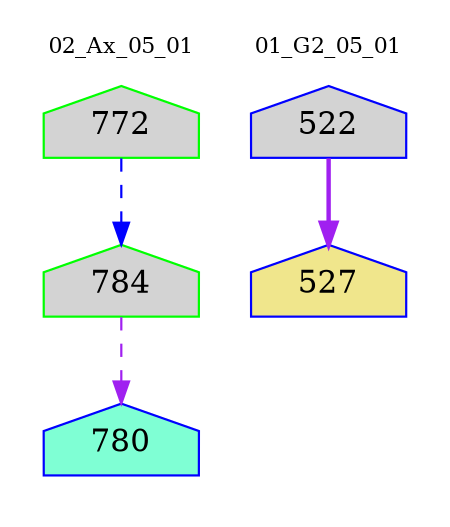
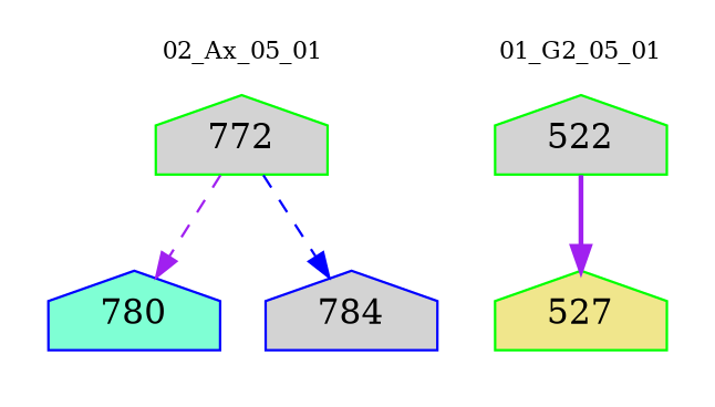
  digraph {
    node [color=green fillcolor=lightgrey shape=house style=filled]
    edge [color=purple style=dashed]
    n1 [label=772]
    n2 [color=blue fillcolor=aquamarine label=780]
-   n3 [label=784]
-   n4 [color=blue label=522]
-   n5 [color=blue fillcolor=khaki label=527]
+   n3 [color=blue label=784]
+   n4 [label=522]
+   n5 [fillcolor=khaki label=527]
    subgraph cluster_1 {
      color=white
      fontsize=10
      label="02_Ax_05_01"
      n1
      n2
      n3
    }
    subgraph cluster_2 {
      color=white
      fontsize=10
      label="01_G2_05_01"
      n4
      n5
    }
-   n3 -> n2
+   n1 -> n2
    n1 -> n3 [color=blue]
    n4 -> n5 [style=bold]
  }
